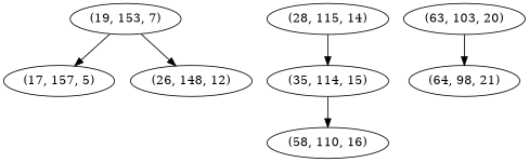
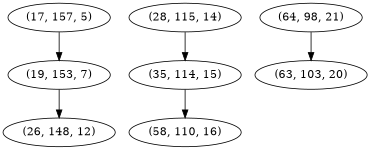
  digraph {
    fontname="DejaVu Serif"
    node [fontname="DejaVu Serif"]
    edge [fontname="DejaVu Serif"]
    "(17, 157, 5)"
    "(19, 153, 7)"
    "(26, 148, 12)"
    "(28, 115, 14)"
    "(35, 114, 15)"
    "(58, 110, 16)"
    "(63, 103, 20)"
    "(64, 98, 21)"
-   "(19, 153, 7)" -> "(17, 157, 5)"
+   "(17, 157, 5)" -> "(19, 153, 7)"
    "(19, 153, 7)" -> "(26, 148, 12)"
    "(28, 115, 14)" -> "(35, 114, 15)"
    "(35, 114, 15)" -> "(58, 110, 16)"
-   "(63, 103, 20)" -> "(64, 98, 21)"
+   "(64, 98, 21)" -> "(63, 103, 20)"
  }
